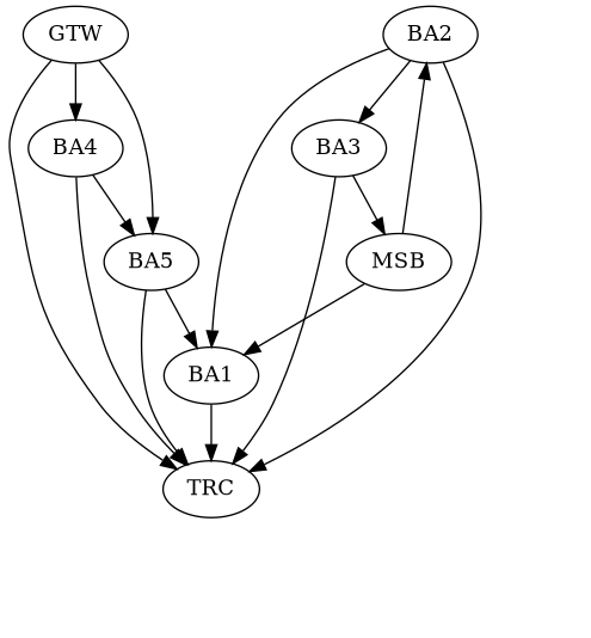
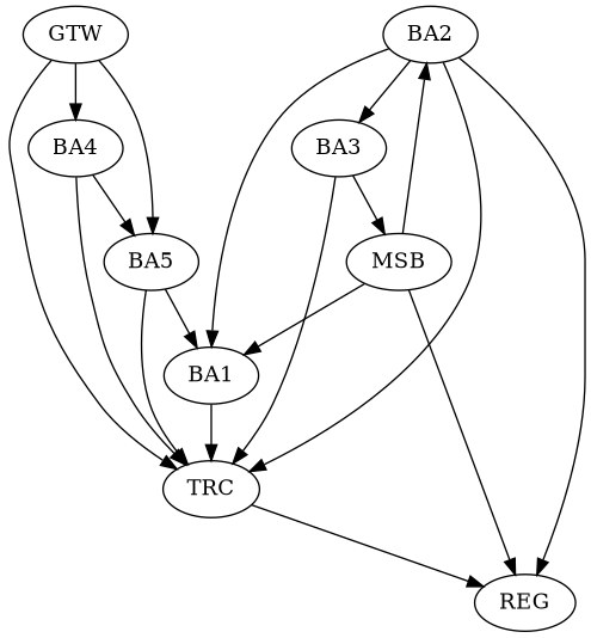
  strict digraph {
    n1 [label=BA1]
    n2 [label=TRC]
+   n3 [label=REG]
    n4 [label=BA2]
    n5 [label=BA3]
    n6 [label=MSB]
    n7 [label=BA4]
    n8 [label=BA5]
    n9 [label=GTW]
    n1 -> n2
+   n2 -> n3
    n4 -> n1
    n4 -> n2
+   n4 -> n3
    n4 -> n5
    n5 -> n2
    n5 -> n6
    n6 -> n1
+   n6 -> n3
    n6 -> n4
    n7 -> n2
    n7 -> n8
    n8 -> n1
    n8 -> n2
    n9 -> n2
    n9 -> n7
    n9 -> n8
  }
